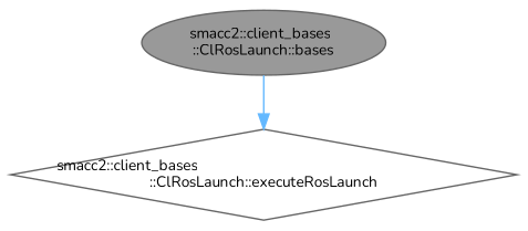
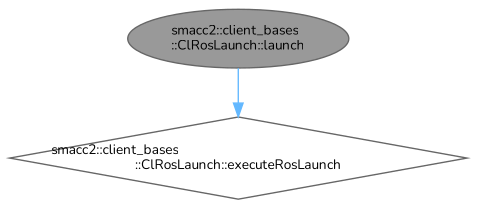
  digraph {
    rankdir=TB
    fontname=Nunito
    node [fontname=Nunito fontsize=10 style=filled]
-   n1 [color=gray40 fillcolor=grey60 fontcolor=black height=0.2 label="smacc2::client_bases\l::ClRosLaunch::bases" shape=ellipse width=0.4]
+   n1 [color=gray40 fillcolor=grey60 fontcolor=black height=0.2 label="smacc2::client_bases\l::ClRosLaunch::launch" shape=ellipse width=0.4]
    n2 [color=grey40 fillcolor=white height=0.2 label="smacc2::client_bases\l::ClRosLaunch::executeRosLaunch" shape=diamond width=0.4]
    n1 -> n2 [color=steelblue1 fontname=Nunito fontsize=10 labelfontname=Helvetica labelfontsize=10 style=solid]
  }
